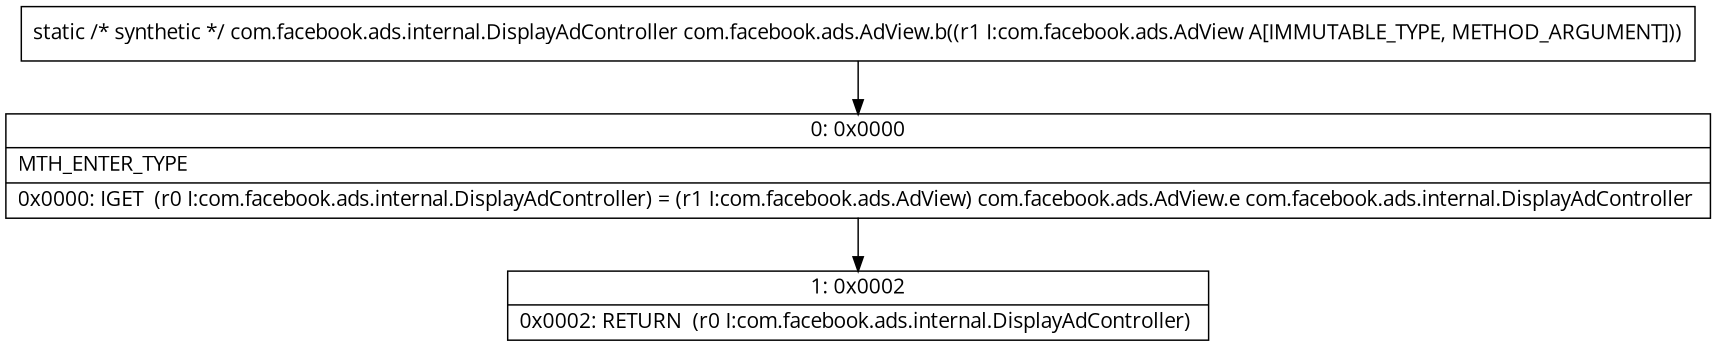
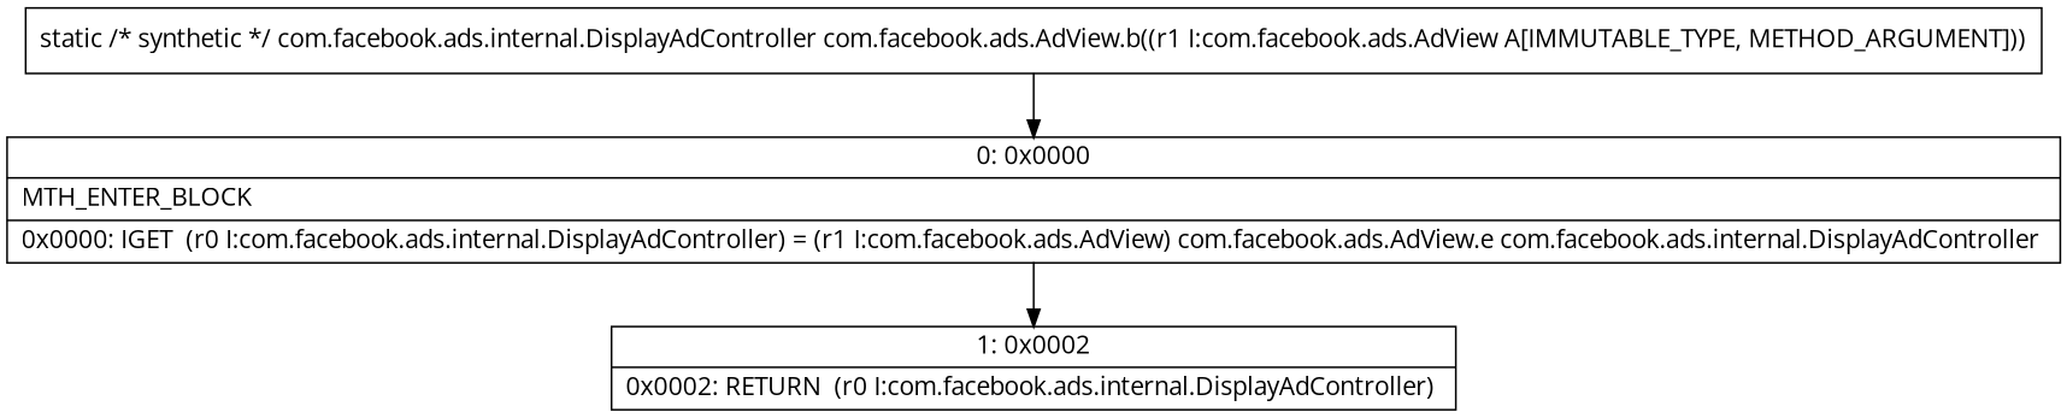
  digraph {
    fontname="Open Sans"
    node [shape=record fontname="Open Sans"]
    edge [fontname="Open Sans"]
-   n1 [label="{0\:\ 0x0000|MTH_ENTER_TYPE\l|0x0000: IGET  (r0 I:com.facebook.ads.internal.DisplayAdController) = (r1 I:com.facebook.ads.AdView) com.facebook.ads.AdView.e com.facebook.ads.internal.DisplayAdController \l}"]
+   n1 [label="{0\:\ 0x0000|MTH_ENTER_BLOCK\l|0x0000: IGET  (r0 I:com.facebook.ads.internal.DisplayAdController) = (r1 I:com.facebook.ads.AdView) com.facebook.ads.AdView.e com.facebook.ads.internal.DisplayAdController \l}"]
    n2 [label="{1\:\ 0x0002|0x0002: RETURN  (r0 I:com.facebook.ads.internal.DisplayAdController) \l}"]
    n3 [label="{static \/* synthetic *\/ com.facebook.ads.internal.DisplayAdController com.facebook.ads.AdView.b((r1 I:com.facebook.ads.AdView A[IMMUTABLE_TYPE, METHOD_ARGUMENT])) }"]
    n1 -> n2
    n3 -> n1
  }
